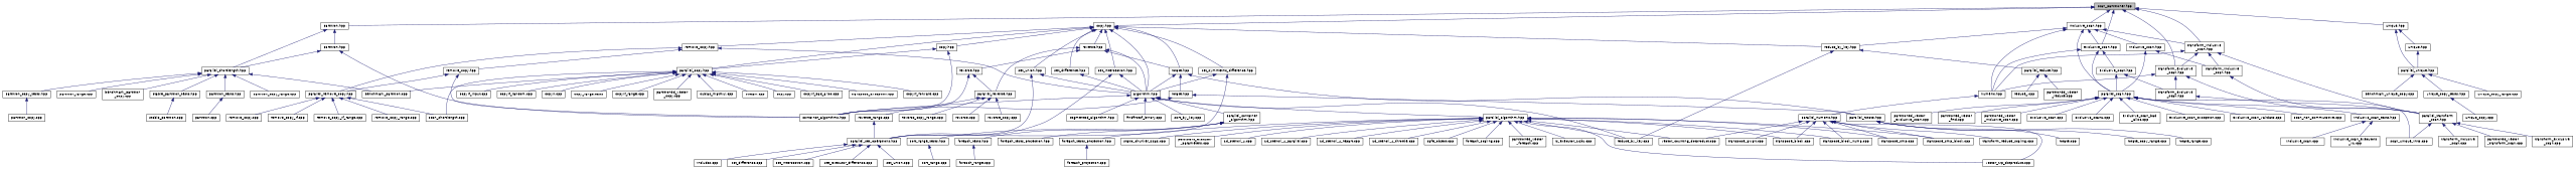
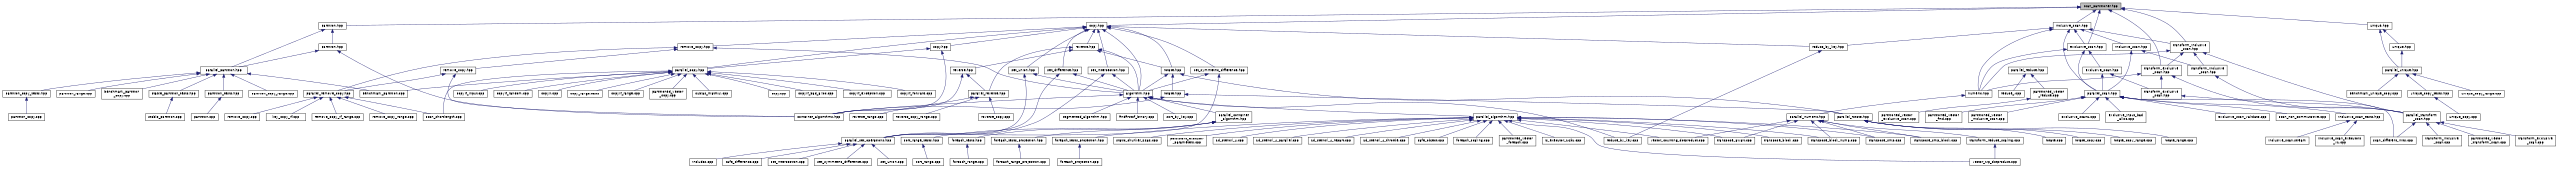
  digraph {
    node [color=black fillcolor=white fontname=Helvetica fontsize=10 shape=record style=filled]
    edge [color=midnightblue dir=back fontname=Helvetica fontsize=10 labelfontname=Helvetica labelfontsize=10 style=solid]
    n1 [fillcolor=grey75 fontcolor=black height=0.2 label="scan_partitioner.hpp" width=0.4]
    n2 [height=0.2 label="copy.hpp" width=0.4]
    n3 [height=0.2 label="exclusive_scan.hpp" width=0.4]
    n4 [height=0.2 label="inclusive_scan.hpp" width=0.4]
    n5 [height=0.2 label="transform_inclusive\l_scan.hpp" width=0.4]
    n6 [height=0.2 label="transform_exclusive\l_scan.hpp" width=0.4]
    n7 [height=0.2 label="partition.hpp" width=0.4]
    n8 [height=0.2 label="unique.hpp" width=0.4]
    n9 [height=0.2 label="parallel_copy.hpp" width=0.4]
    n10 [height=0.2 label="algorithm.hpp" width=0.4]
    n11 [height=0.2 label="reduce_by_key.hpp" width=0.4]
    n12 [height=0.2 label="remove_copy.hpp" width=0.4]
    n13 [height=0.2 label="reverse.hpp" width=0.4]
    n14 [height=0.2 label="rotate.hpp" width=0.4]
    n15 [height=0.2 label="set_difference.hpp" width=0.4]
    n16 [height=0.2 label="set_intersection.hpp" width=0.4]
    n17 [height=0.2 label="set_symmetric_difference.hpp" width=0.4]
    n18 [height=0.2 label="set_union.hpp" width=0.4]
    n19 [height=0.2 label="copy.hpp" width=0.4]
    n20 [height=0.2 label="parallel_scan.hpp" width=0.4]
    n21 [height=0.2 label="numeric.hpp" width=0.4]
    n22 [height=0.2 label="exclusive_scan.hpp" width=0.4]
    n23 [height=0.2 label="inclusive_scan.hpp" width=0.4]
    n24 [height=0.2 label="parallel_transform\l_scan.hpp" width=0.4]
    n25 [height=0.2 label="transform_inclusive\l_scan.hpp" width=0.4]
    n26 [height=0.2 label="transform_exclusive\l_scan.hpp" width=0.4]
-   n27 [height=0.2 label="parallel_shortlength.hpp" width=0.4]
+   n27 [height=0.2 label="parallel_partition.hpp" width=0.4]
    n28 [height=0.2 label="partition.hpp" width=0.4]
    n29 [height=0.2 label="parallel_unique.hpp" width=0.4]
    n30 [height=0.2 label="unique.hpp" width=0.4]
    n31 [height=0.2 label="cublas_matmul.cpp" width=0.4]
-   n32 [height=0.2 label="stream.cpp" width=0.4]
    n33 [height=0.2 label="benchmark_partition.cpp" width=0.4]
    n34 [height=0.2 label="scan_shortlength.cpp" width=0.4]
    n35 [height=0.2 label="copy.cpp" width=0.4]
    n36 [height=0.2 label="copyif_bad_alloc.cpp" width=0.4]
-   n37 [height=0.2 label="transpose_exception.cpp" width=0.4]
+   n37 [height=0.2 label="copyif_exception.cpp" width=0.4]
    n38 [height=0.2 label="copyif_forward.cpp" width=0.4]
    n39 [height=0.2 label="copyif_input.cpp" width=0.4]
    n40 [height=0.2 label="copyif_random.cpp" width=0.4]
    n41 [height=0.2 label="copyn.cpp" width=0.4]
    n42 [height=0.2 label="copy_range.tests" width=0.4]
    n43 [height=0.2 label="copyif_range.cpp" width=0.4]
    n44 [height=0.2 label="partitioned_vector\l_copy.cpp" width=0.4]
    n45 [height=0.2 label="parallel_algorithm.hpp" width=0.4]
    n46 [height=0.2 label="parallel_container\l_algorithm.hpp" width=0.4]
    n47 [height=0.2 label="container_algorithms.hpp" width=0.4]
    n48 [height=0.2 label="segmented_algorithm.hpp" width=0.4]
    n49 [height=0.2 label="findfirstof_binary.cpp" width=0.4]
    n50 [height=0.2 label="reduce_by_key.cpp" width=0.4]
    n51 [height=0.2 label="sort_by_key.cpp" width=0.4]
    n52 [height=0.2 label="parallel_reduce.hpp" width=0.4]
    n53 [height=0.2 label="parallel_remove_copy.hpp" width=0.4]
    n54 [height=0.2 label="remove_copy.hpp" width=0.4]
    n55 [height=0.2 label="parallel_reverse.hpp" width=0.4]
    n56 [height=0.2 label="reverse.hpp" width=0.4]
    n57 [height=0.2 label="parallel_rotate.hpp" width=0.4]
    n58 [height=0.2 label="rotate.hpp" width=0.4]
    n59 [height=0.2 label="parallel_set_operations.hpp" width=0.4]
    n60 [height=0.2 label="1d_stencil_4.cpp" width=0.4]
    n61 [height=0.2 label="1d_stencil_4_parallel.cpp" width=0.4]
    n62 [height=0.2 label="1d_stencil_4_repart.cpp" width=0.4]
    n63 [height=0.2 label="1d_stencil_4_throttle.cpp" width=0.4]
    n64 [height=0.2 label="safe_object.cpp" width=0.4]
    n65 [height=0.2 label="vector_counting_dotproduct.cpp" width=0.4]
    n66 [height=0.2 label="vector_zip_dotproduct.cpp" width=0.4]
    n67 [height=0.2 label="transpose_await.cpp" width=0.4]
    n68 [height=0.2 label="transpose_block.cpp" width=0.4]
    n69 [height=0.2 label="transpose_block_numa.cpp" width=0.4]
    n70 [height=0.2 label="transpose_smp.cpp" width=0.4]
    n71 [height=0.2 label="transpose_smp_block.cpp" width=0.4]
    n72 [height=0.2 label="foreach_scaling.cpp" width=0.4]
    n73 [height=0.2 label="partitioned_vector\l_foreach.cpp" width=0.4]
    n74 [height=0.2 label="is_executor_1691.cpp" width=0.4]
    n75 [height=0.2 label="static_chunker_2282.cpp" width=0.4]
    n76 [height=0.2 label="foreach_tests_projection.hpp" width=0.4]
    n77 [height=0.2 label="persistent_executor\l_parameters.cpp" width=0.4]
    n78 [height=0.2 label="foreach_tests.hpp" width=0.4]
    n79 [height=0.2 label="foreach_tests_projection.hpp" width=0.4]
    n80 [height=0.2 label="sort_range_tests.hpp" width=0.4]
    n81 [height=0.2 label="foreach_projection.cpp" width=0.4]
    n82 [height=0.2 label="foreach_range.cpp" width=0.4]
+   n83 [height=0.2 label="foreach_range_projection.cpp" width=0.4]
    n84 [height=0.2 label="sort_range.cpp" width=0.4]
    n85 [height=0.2 label="reduce_.cpp" width=0.4]
    n86 [height=0.2 label="partitioned_vector\l_reduce.cpp" width=0.4]
    n87 [height=0.2 label="remove_copy.cpp" width=0.4]
-   n88 [height=0.2 label="remove_copy_if.cpp" width=0.4]
+   n88 [height=0.2 label="key_copy_if.cpp" width=0.4]
    n89 [height=0.2 label="remove_copy_if_range.cpp" width=0.4]
    n90 [height=0.2 label="remove_copy_range.cpp" width=0.4]
-   n91 [height=0.2 label="reverse.cpp" width=0.4]
    n92 [height=0.2 label="reverse_copy.cpp" width=0.4]
    n93 [height=0.2 label="reverse_copy_range.cpp" width=0.4]
    n94 [height=0.2 label="reverse_range.cpp" width=0.4]
    n95 [height=0.2 label="rotate.cpp" width=0.4]
+   n96 [height=0.2 label="rotate_copy.cpp" width=0.4]
    n97 [height=0.2 label="rotate_copy_range.cpp" width=0.4]
    n98 [height=0.2 label="rotate_range.cpp" width=0.4]
    n99 [height=0.2 label="includes.cpp" width=0.4]
-   n100 [height=0.2 label="set_difference.cpp" width=0.4]
+   n100 [height=0.2 label="safe_difference.cpp" width=0.4]
    n101 [height=0.2 label="set_intersection.cpp" width=0.4]
-   n102 [height=0.2 label="set_executor_difference.cpp" width=0.4]
+   n102 [height=0.2 label="set_symmetric_difference.cpp" width=0.4]
    n103 [height=0.2 label="set_union.cpp" width=0.4]
-   n104 [height=0.2 label="scan_unique_inits.cpp" width=0.4]
+   n104 [height=0.2 label="scan_different_inits.cpp" width=0.4]
    n105 [height=0.2 label="scan_non_commutative.cpp" width=0.4]
-   n106 [height=0.2 label="exclusive_scan.cpp" width=0.4]
    n107 [height=0.2 label="exclusive_scan2.cpp" width=0.4]
-   n108 [height=0.2 label="exclusive_scan_bad\l_alloc.cpp" width=0.4]
-   n109 [height=0.2 label="exclusive_scan_exception.cpp" width=0.4]
+   n108 [height=0.2 label="exclusive_input_bad\l_alloc.cpp" width=0.4]
    n110 [height=0.2 label="exclusive_scan_validate.cpp" width=0.4]
    n111 [height=0.2 label="inclusive_scan_tests.hpp" width=0.4]
    n112 [height=0.2 label="partitioned_vector\l_exclusive_scan.cpp" width=0.4]
    n113 [height=0.2 label="partitioned_vector\l_find.cpp" width=0.4]
    n114 [height=0.2 label="partitioned_vector\l_inclusive_scan.cpp" width=0.4]
    n115 [height=0.2 label="parallel_numeric.hpp" width=0.4]
-   n116 [height=0.2 label="inclusive_scan.cpp" width=0.4]
+   n116 [height=0.2 label="inclusive_scan.stream" width=0.4]
    n117 [height=0.2 label="inclusive_scan_executors\l_v1.cpp" width=0.4]
    n118 [height=0.2 label="transform_reduce_scaling.cpp" width=0.4]
    n119 [height=0.2 label="transform_exclusive\l_scan.cpp" width=0.4]
    n120 [height=0.2 label="transform_inclusive\l_scan.cpp" width=0.4]
    n121 [height=0.2 label="partitioned_vector\l_transform_scan.cpp" width=0.4]
    n122 [height=0.2 label="benchmark_partition\l_copy.cpp" width=0.4]
    n123 [height=0.2 label="partition_tests.hpp" width=0.4]
    n124 [height=0.2 label="partition_copy_tests.hpp" width=0.4]
    n125 [height=0.2 label="stable_partition_tests.hpp" width=0.4]
    n126 [height=0.2 label="partition_copy_range.cpp" width=0.4]
    n127 [height=0.2 label="partition_range.cpp" width=0.4]
    n128 [height=0.2 label="partition.cpp" width=0.4]
    n129 [height=0.2 label="partition_copy.cpp" width=0.4]
    n130 [height=0.2 label="stable_partition.cpp" width=0.4]
    n131 [height=0.2 label="benchmark_unique_copy.cpp" width=0.4]
    n132 [height=0.2 label="unique_copy_tests.hpp" width=0.4]
    n133 [height=0.2 label="unique_copy_range.cpp" width=0.4]
    n134 [height=0.2 label="unique_copy.cpp" width=0.4]
    n1 -> n2
    n1 -> n3
    n1 -> n4
    n1 -> n5
    n1 -> n6
    n1 -> n7
    n1 -> n8
    n2 -> n9
    n2 -> n10
    n2 -> n11
    n2 -> n12
    n2 -> n13
    n2 -> n14
    n2 -> n15
    n2 -> n16
    n2 -> n17
    n2 -> n18
    n2 -> n19
    n3 -> n20
    n3 -> n21
    n3 -> n22
    n4 -> n3
    n4 -> n5
    n4 -> n11
    n4 -> n20
    n4 -> n21
    n4 -> n23
    n5 -> n6
    n5 -> n21
    n5 -> n24
    n5 -> n25
    n6 -> n21
    n6 -> n24
    n6 -> n26
    n7 -> n27
    n7 -> n28
    n8 -> n29
    n8 -> n30
    n9 -> n31
-   n9 -> n32
    n9 -> n33
    n9 -> n34
    n9 -> n35
    n9 -> n36
    n9 -> n37
    n9 -> n38
    n9 -> n39
    n9 -> n40
    n9 -> n41
    n9 -> n42
    n9 -> n43
    n9 -> n44
    n10 -> n45
    n10 -> n46
    n10 -> n47
    n10 -> n48
    n10 -> n49
    n10 -> n50
    n10 -> n51
    n11 -> n50
-   n11 -> n52
    n12 -> n10
    n12 -> n53
    n12 -> n54
    n13 -> n10
    n13 -> n14
    n13 -> n55
    n13 -> n56
    n14 -> n10
    n14 -> n57
    n14 -> n58
    n15 -> n10
-   n94 -> n59
+   n15 -> n59
    n16 -> n10
    n16 -> n59
    n17 -> n10
    n17 -> n59
    n18 -> n10
    n18 -> n59
    n19 -> n9
    n19 -> n47
    n20 -> n104
    n20 -> n105
-   n20 -> n106
    n20 -> n107
    n20 -> n108
-   n20 -> n109
    n20 -> n110
    n20 -> n111
-   n20 -> n112
+   n86 -> n112
    n20 -> n113
    n20 -> n114
    n21 -> n115
    n22 -> n20
    n22 -> n26
    n23 -> n20
    n23 -> n25
    n24 -> n104
    n24 -> n119
    n24 -> n120
    n24 -> n121
    n25 -> n24
    n26 -> n24
    n27 -> n33
    n27 -> n122
    n27 -> n123
    n27 -> n124
    n27 -> n125
    n27 -> n126
    n27 -> n127
    n28 -> n27
    n28 -> n47
    n29 -> n131
    n29 -> n132
    n29 -> n133
    n30 -> n29
    n45 -> n60
    n45 -> n61
    n45 -> n62
    n45 -> n63
    n45 -> n64
    n45 -> n65
    n45 -> n66
-   n45 -> n50
+   n45 -> n67
    n45 -> n68
    n45 -> n69
    n45 -> n70
    n45 -> n71
    n45 -> n72
    n45 -> n73
    n45 -> n74
    n45 -> n75
    n45 -> n76
    n45 -> n77
    n46 -> n78
    n46 -> n79
    n46 -> n80
    n52 -> n85
    n52 -> n86
    n53 -> n34
    n53 -> n87
    n53 -> n88
    n53 -> n89
    n53 -> n90
    n54 -> n47
    n54 -> n53
-   n55 -> n91
    n55 -> n92
    n55 -> n93
    n55 -> n94
    n56 -> n47
    n56 -> n55
    n57 -> n95
+   n57 -> n96
    n57 -> n97
    n57 -> n98
    n58 -> n47
    n58 -> n57
    n59 -> n99
    n59 -> n100
    n59 -> n101
    n59 -> n102
    n59 -> n103
    n76 -> n81
    n78 -> n82
+   n79 -> n83
    n80 -> n84
    n111 -> n116
    n111 -> n117
    n115 -> n65
-   n115 -> n66
+   n118 -> n66
    n115 -> n67
-   n115 -> n68
    n115 -> n69
    n115 -> n70
    n115 -> n71
    n115 -> n118
    n123 -> n128
    n124 -> n129
    n125 -> n130
    n132 -> n134
  }
